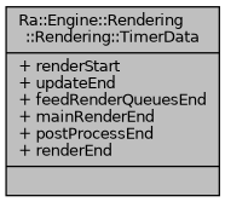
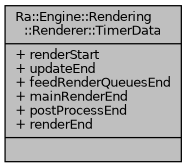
  digraph {
-   n1 [color=black fillcolor=grey75 fontcolor=black fontname=Helvetica fontsize=10 height=0.2 label="{Ra::Engine::Rendering\l::Rendering::TimerData\n|+ renderStart\l+ updateEnd\l+ feedRenderQueuesEnd\l+ mainRenderEnd\l+ postProcessEnd\l+ renderEnd\l|}" shape=record style=filled width=0.4]
+   n1 [color=black fillcolor=grey75 fontcolor=black fontname=Helvetica fontsize=10 height=0.2 label="{Ra::Engine::Rendering\l::Renderer::TimerData\n|+ renderStart\l+ updateEnd\l+ feedRenderQueuesEnd\l+ mainRenderEnd\l+ postProcessEnd\l+ renderEnd\l|}" shape=record style=filled width=0.4]
  }
